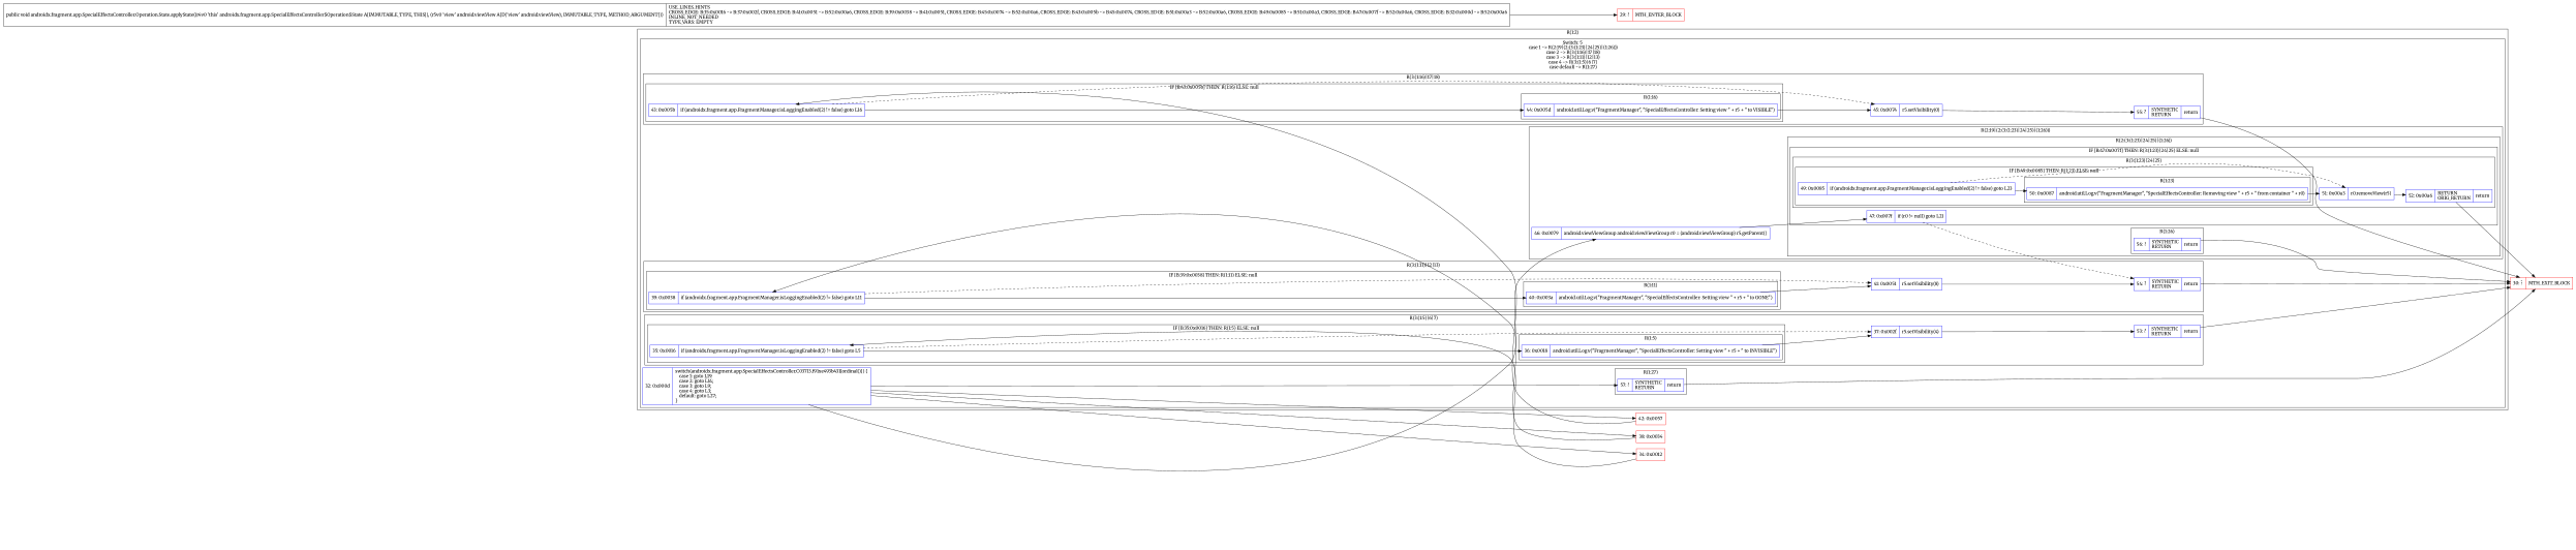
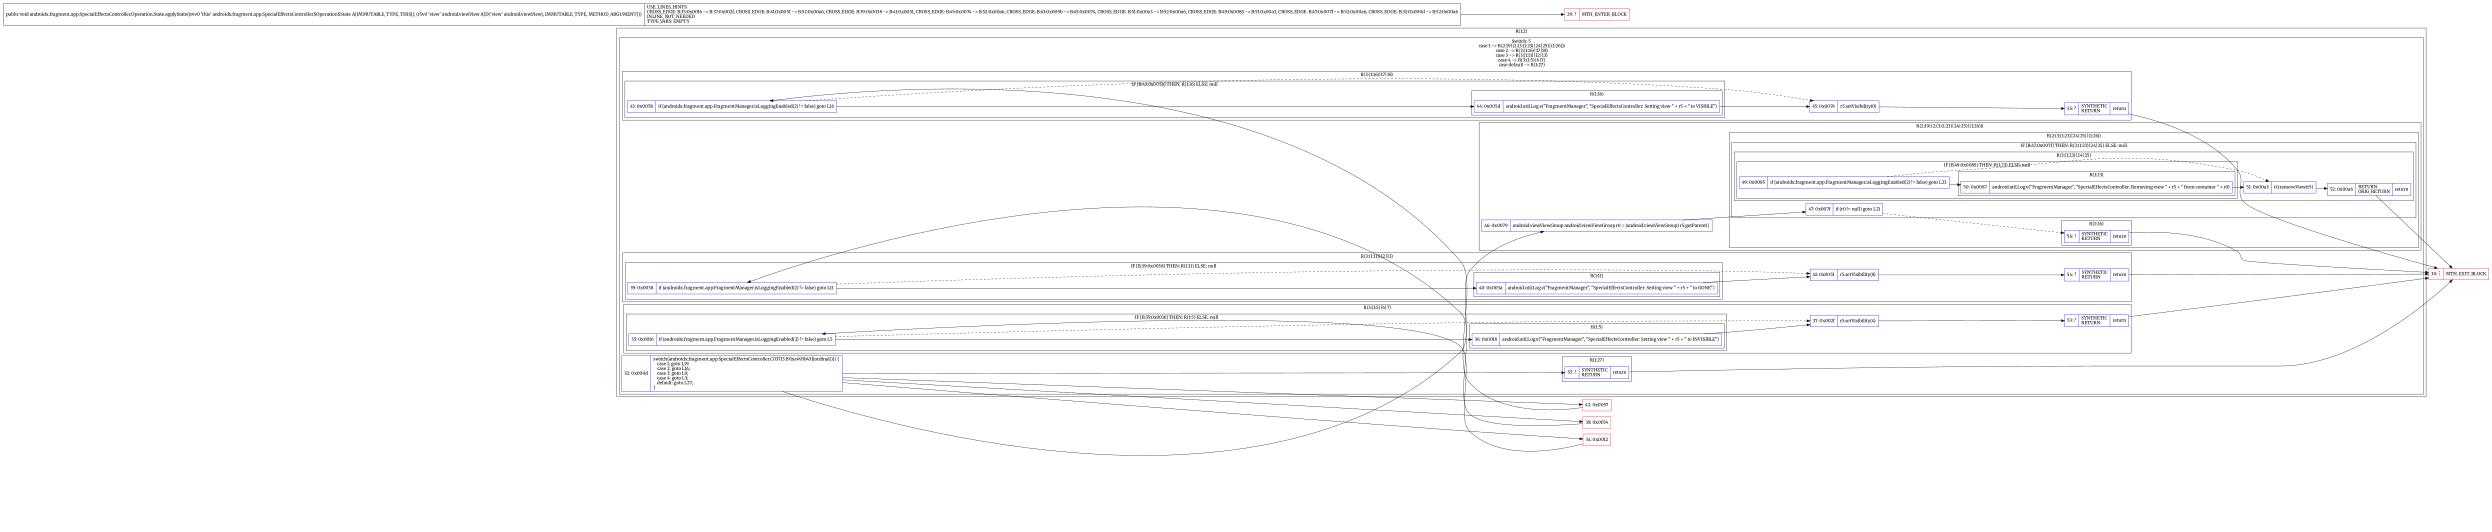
  digraph {
    fontname=Merriweather
    rankdir=LR
    node [color=blue fontname=Merriweather shape=record]
    edge [fontname=Merriweather]
    n1 [label="{50\:\ 0x0087|android.util.Log.v(\"FragmentManager\", \"SpecialEffectsController: Removing view \" + r5 + \" from container \" + r0)\l}"]
    n2 [label="{49\:\ 0x0085|if (androidx.fragment.app.FragmentManager.isLoggingEnabled(2) != false) goto L23\l}"]
    n3 [label="{51\:\ 0x00a3|r0.removeView(r5)\l}"]
    n4 [label="{52\:\ 0x00a6|RETURN\lORIG_RETURN\l|return\l}"]
    n5 [label="{47\:\ 0x007f|if (r0 != null) goto L21\l}"]
    n6 [label="{56\:\ ?|SYNTHETIC\lRETURN\l|return\l}"]
    n7 [label="{46\:\ 0x0079|android.view.ViewGroup android.view.ViewGroup r0 = (android.view.ViewGroup) r5.getParent()\l}"]
    n8 [label="{44\:\ 0x005d|android.util.Log.v(\"FragmentManager\", \"SpecialEffectsController: Setting view \" + r5 + \" to VISIBLE\")\l}"]
    n9 [label="{43\:\ 0x005b|if (androidx.fragment.app.FragmentManager.isLoggingEnabled(2) != false) goto L16\l}"]
    n10 [label="{45\:\ 0x0074|r5.setVisibility(0)\l}"]
    n11 [label="{55\:\ ?|SYNTHETIC\lRETURN\l|return\l}"]
    n12 [label="{40\:\ 0x003a|android.util.Log.v(\"FragmentManager\", \"SpecialEffectsController: Setting view \" + r5 + \" to GONE\")\l}"]
    n13 [label="{39\:\ 0x0038|if (androidx.fragment.app.FragmentManager.isLoggingEnabled(2) != false) goto L11\l}"]
    n14 [label="{41\:\ 0x0051|r5.setVisibility(8)\l}"]
    n15 [label="{54\:\ ?|SYNTHETIC\lRETURN\l|return\l}"]
    n16 [label="{36\:\ 0x0018|android.util.Log.v(\"FragmentManager\", \"SpecialEffectsController: Setting view \" + r5 + \" to INVISIBLE\")\l}"]
    n17 [label="{35\:\ 0x0016|if (androidx.fragment.app.FragmentManager.isLoggingEnabled(2) != false) goto L5\l}"]
    n18 [label="{37\:\ 0x002f|r5.setVisibility(4)\l}"]
    n19 [label="{53\:\ ?|SYNTHETIC\lRETURN\l|return\l}"]
    n20 [label="{57\:\ ?|SYNTHETIC\lRETURN\l|return\l}"]
    n21 [label="{32\:\ 0x000d|switch(androidx.fragment.app.SpecialEffectsController.C03713.f91xe493b431[ordinal()]) \{\l    case 1: goto L19;\l    case 2: goto L14;\l    case 3: goto L9;\l    case 4: goto L3;\l    default: goto L27;\l\}\l}"]
    n22 [color=red label="{30\:\ ?|MTH_EXIT_BLOCK\l}"]
    n23 [color=red label="{34\:\ 0x0012}"]
    n24 [color=red label="{38\:\ 0x0034}"]
    n25 [color=red label="{42\:\ 0x0057}"]
    n26 [color=red label="{29\:\ ?|MTH_ENTER_BLOCK\l}"]
    n27 [label="{public void androidx.fragment.app.SpecialEffectsController.Operation.State.applyState((r4v0 'this' androidx.fragment.app.SpecialEffectsController$Operation$State A[IMMUTABLE_TYPE, THIS]), (r5v0 'view' android.view.View A[D('view' android.view.View), IMMUTABLE_TYPE, METHOD_ARGUMENT]))  | USE_LINES_HINTS\lCROSS_EDGE: B:35:0x0016 \-\> B:37:0x002f, CROSS_EDGE: B:41:0x0051 \-\> B:52:0x00a6, CROSS_EDGE: B:39:0x0038 \-\> B:41:0x0051, CROSS_EDGE: B:45:0x0074 \-\> B:52:0x00a6, CROSS_EDGE: B:43:0x005b \-\> B:45:0x0074, CROSS_EDGE: B:51:0x00a3 \-\> B:52:0x00a6, CROSS_EDGE: B:49:0x0085 \-\> B:51:0x00a3, CROSS_EDGE: B:47:0x007f \-\> B:52:0x00a6, CROSS_EDGE: B:32:0x000d \-\> B:52:0x00a6\lINLINE_NOT_NEEDED\lTYPE_VARS: EMPTY\l}" color=""]
    subgraph cluster_1 {
      label="R(1:2)"
      subgraph cluster_2 {
        label="Switch: 5\n case 1 -> R(2:19|(2:(3:(1:23)|24|25)|(1:26)))\n case 2 -> R(3:(1:16)|17|18)\n case 3 -> R(3:(1:11)|12|13)\n case 4 -> R(3:(1:5)|6|7)\n case default -> R(1:27)"
        n21
        subgraph cluster_3 {
          label="R(2:19|(2:(3:(1:23)|24|25)|(1:26)))"
          n7
          subgraph cluster_4 {
            label="R(2:(3:(1:23)|24|25)|(1:26))"
            subgraph cluster_5 {
              label="IF [B:47:0x007f] THEN: R(3:(1:23)|24|25) ELSE: null"
              n5
              subgraph cluster_6 {
                label="R(3:(1:23)|24|25)"
                n3
                n4
                subgraph cluster_7 {
                  label="IF [B:49:0x0085] THEN: R(1:23) ELSE: null"
                  n2
                  subgraph cluster_8 {
                    label="R(1:23)"
                    n1
                  }
                }
              }
            }
            subgraph cluster_9 {
              label="R(1:26)"
              n6
            }
          }
        }
        subgraph cluster_10 {
          label="R(3:(1:16)|17|18)"
          n10
          n11
          subgraph cluster_11 {
            label="IF [B:43:0x005b] THEN: R(1:16) ELSE: null"
            n9
            subgraph cluster_12 {
              label="R(1:16)"
              n8
            }
          }
        }
        subgraph cluster_13 {
          label="R(3:(1:11)|12|13)"
          n14
          n15
          subgraph cluster_14 {
            label="IF [B:39:0x0038] THEN: R(1:11) ELSE: null"
            n13
            subgraph cluster_15 {
              label="R(1:11)"
              n12
            }
          }
        }
        subgraph cluster_16 {
          label="R(3:(1:5)|6|7)"
          n18
          n19
          subgraph cluster_17 {
            label="IF [B:35:0x0016] THEN: R(1:5) ELSE: null"
            n17
            subgraph cluster_18 {
              label="R(1:5)"
              n16
            }
          }
        }
        subgraph cluster_19 {
          label="R(1:27)"
          n20
        }
      }
    }
    n1 -> n3
    n2 -> n1
    n2 -> n3 [style=dashed]
    n3 -> n4
    n4 -> n22
-   n5 -> n15 [style=dashed]
+   n5 -> n6 [style=dashed]
    n6 -> n22
    n7 -> n5
    n8 -> n10
    n9 -> n8
    n9 -> n10 [style=dashed]
    n10 -> n11
    n11 -> n22
    n12 -> n14
    n13 -> n12
    n13 -> n14 [style=dashed]
    n14 -> n15
    n15 -> n22
    n16 -> n18
    n17 -> n16
    n17 -> n18 [style=dashed]
    n18 -> n19
    n19 -> n22
    n20 -> n22
    n21 -> n7
    n21 -> n20
    n21 -> n23
    n21 -> n24
    n21 -> n25
    n23 -> n17
    n24 -> n13
    n25 -> n9
    n27 -> n26
  }
